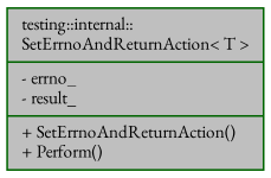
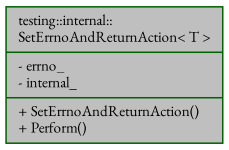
  digraph {
    fontname="EB Garamond"
-   n1 [color=darkgreen fillcolor=grey75 fontcolor=black fontname="EB Garamond" fontsize=10 height=0.2 label="{testing::internal::\lSetErrnoAndReturnAction\< T \>\n|- errno_\l- result_\l|+ SetErrnoAndReturnAction()\l+ Perform()\l}" shape=record style=filled width=0.4]
+   n1 [color=darkgreen fillcolor=grey75 fontcolor=black fontname="EB Garamond" fontsize=10 height=0.2 label="{testing::internal::\lSetErrnoAndReturnAction\< T \>\n|- errno_\l- internal_\l|+ SetErrnoAndReturnAction()\l+ Perform()\l}" shape=record style=filled width=0.4]
  }
